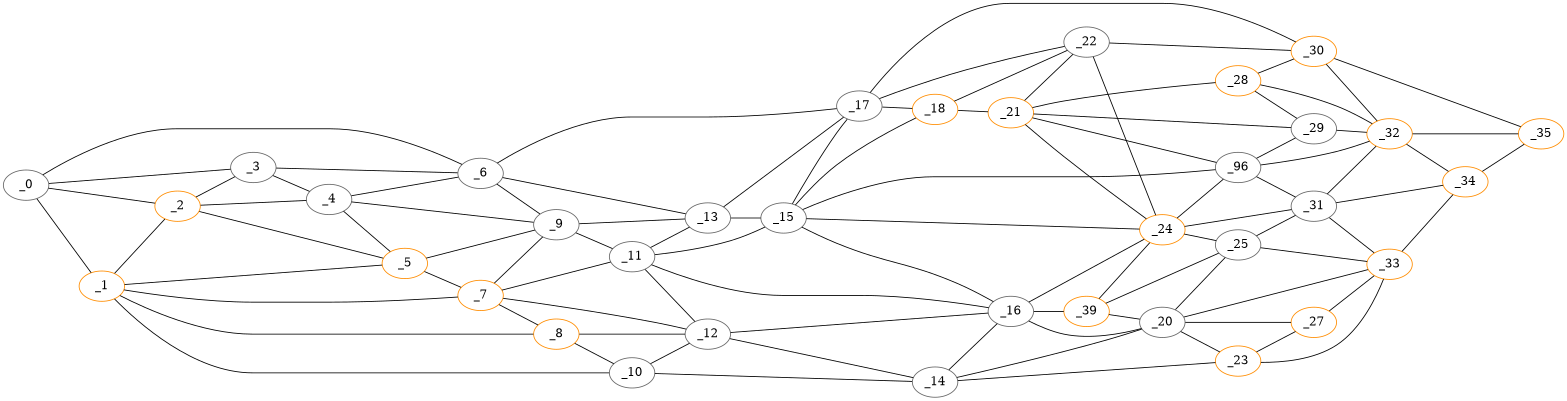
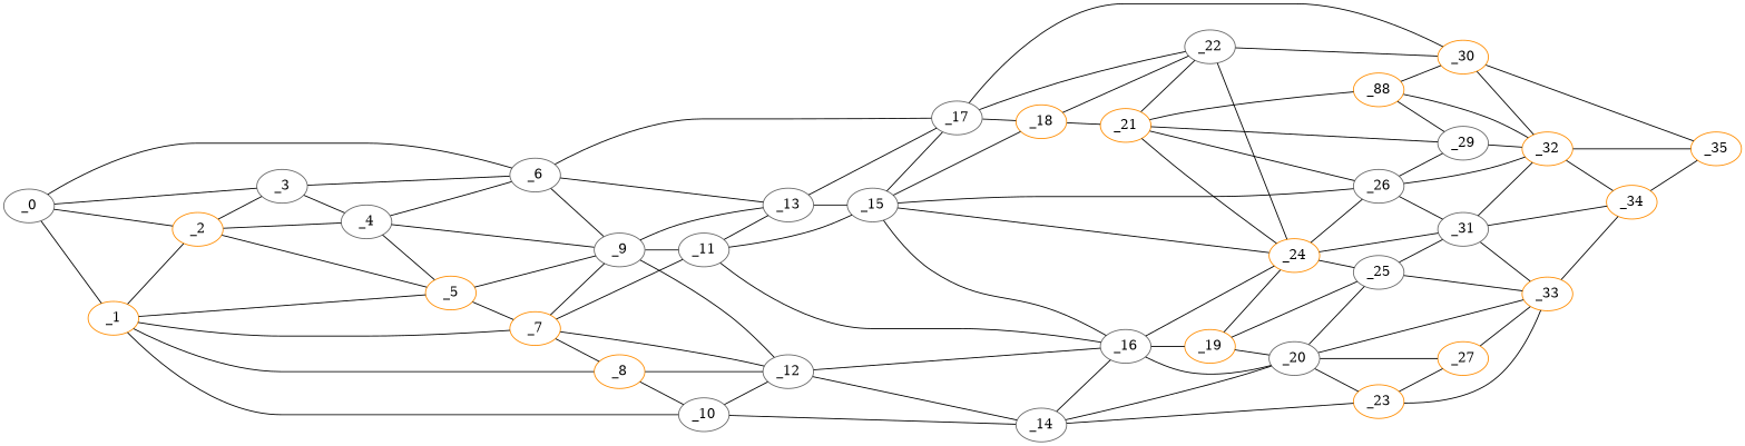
  graph {
    rankdir=LR
    node [color=gray40 x=43 y=45]
    edge [valence=2]
    _0 [x=4 y=41]
    _1 [color=darkorange x=7 y=52]
    _2 [color=darkorange x=17]
    _3 [x=28 y=41]
    _6 [x=40 y=30]
    _5 [color=darkorange x=35 y=58]
    _7 [color=darkorange y=75]
    _8 [color=darkorange y=94]
    _10 [x=48 y=101]
    _4 [x=33 y=51]
    _9 [x=44 y=57]
    _13 [x=60 y=59]
    _17 [x=71 y=27]
    _11 [x=53 y=76]
    _12 [x=55 y=90]
    _14 [x=63 y=102]
    _15 [x=66 y=60]
    _18 [color=darkorange x=81 y=30]
    _22 [x=93 y=33]
    _30 [color=darkorange x=101 y=35]
    _16 [x=70 y=77]
    _20 [x=88 y=90]
    _23 [color=darkorange x=93 y=103]
    _24 [color=darkorange x=94 y=59]
-   _26 [x=98 y=51 label=_96]
+   _26 [x=98 y=51]
    _21 [color=darkorange x=91]
    _32 [color=darkorange x=110 y=43]
    _35 [color=darkorange x=122 y=44]
-   _19 [color=darkorange x=86 y=81 label=_39]
+   _19 [color=darkorange x=86 y=81]
    _25 [x=97 y=66]
    _27 [color=darkorange x=98 y=100]
    _33 [color=darkorange x=115 y=95]
-   _28 [color=darkorange x=99 y=40]
+   _28 [color=darkorange x=99 y=40 label=_88]
    _29 [x=100]
    _31 [x=108 y=64]
    _34 [color=darkorange x=121 y=54]
    _0 -- _1 [valence=1]
    _0 -- _2
    _0 -- _3 [valence=1]
    _0 -- _6 [valence=1]
    _1 -- _2
    _1 -- _5 [valence=1]
    _1 -- _7
    _1 -- _8
    _1 -- _10 [valence=1]
    _2 -- _3
    _2 -- _5 [valence=1]
    _2 -- _4
    _3 -- _6
    _3 -- _4 [valence=1]
    _6 -- _9 [valence=1]
    _6 -- _13
    _6 -- _17 [valence=1]
    _5 -- _7
    _5 -- _9 [valence=1]
    _7 -- _8 [valence=1]
    _7 -- _9
    _7 -- _11
    _7 -- _12 [valence=1]
    _8 -- _10 [valence=1]
    _8 -- _12
    _10 -- _12
    _10 -- _14 [valence=1]
    _4 -- _6
    _4 -- _5
    _4 -- _9
    _9 -- _13
    _9 -- _11
    _13 -- _17
    _13 -- _15
    _17 -- _18 [valence=1]
    _17 -- _22
    _17 -- _30 [valence=1]
    _11 -- _13 [valence=1]
-   _11 -- _12
+   _9 -- _12
    _11 -- _15 [valence=1]
    _11 -- _16
    _12 -- _14
    _12 -- _16 [valence=1]
    _14 -- _16 [valence=1]
    _14 -- _20
    _14 -- _23 [valence=1]
    _15 -- _17
    _15 -- _18
    _15 -- _16
    _15 -- _24 [valence=1]
    _15 -- _26 [valence=1]
    _18 -- _22
    _18 -- _21 [valence=1]
    _22 -- _30
    _22 -- _24 [valence=1]
    _30 -- _32
    _30 -- _35 [valence=1]
    _16 -- _20
    _16 -- _24
    _16 -- _19 [valence=1]
    _20 -- _23
    _20 -- _25
    _20 -- _27
    _20 -- _33
    _23 -- _27
    _23 -- _33 [valence=1]
    _24 -- _26
    _24 -- _25 [valence=1]
    _24 -- _31 [valence=1]
    _26 -- _32 [valence=1]
    _26 -- _29
    _26 -- _31
    _21 -- _22
    _21 -- _24
    _21 -- _26
    _21 -- _28
    _21 -- _29 [valence=1]
    _32 -- _35 [valence=1]
    _32 -- _34
    _19 -- _20 [valence=1]
    _19 -- _24
    _19 -- _25
    _25 -- _33
    _25 -- _31
    _27 -- _33 [valence=1]
    _33 -- _34 [valence=1]
    _28 -- _30
    _28 -- _32
    _28 -- _29
    _29 -- _32 [valence=1]
    _31 -- _32
    _31 -- _33
    _31 -- _34 [valence=1]
    _34 -- _35 [valence=1]
  }
